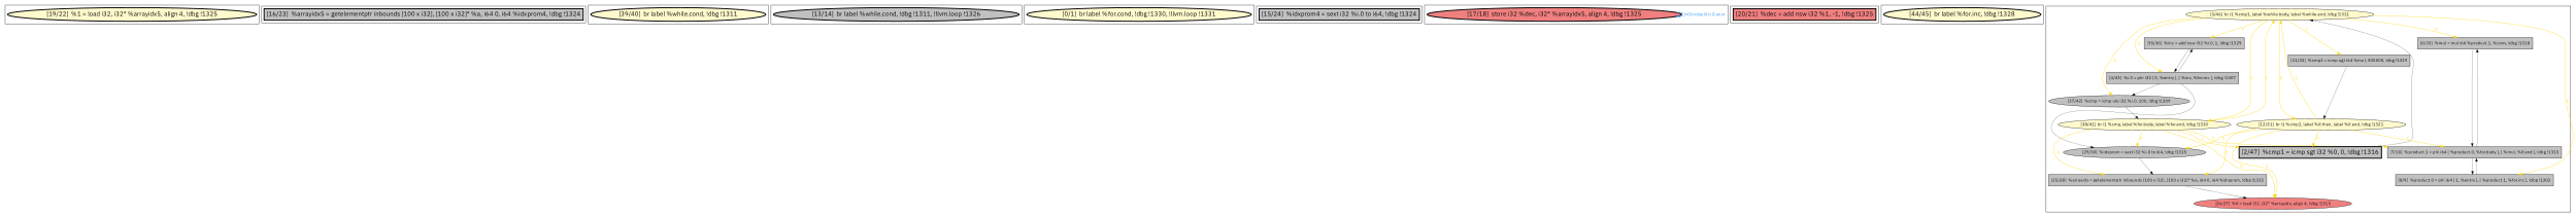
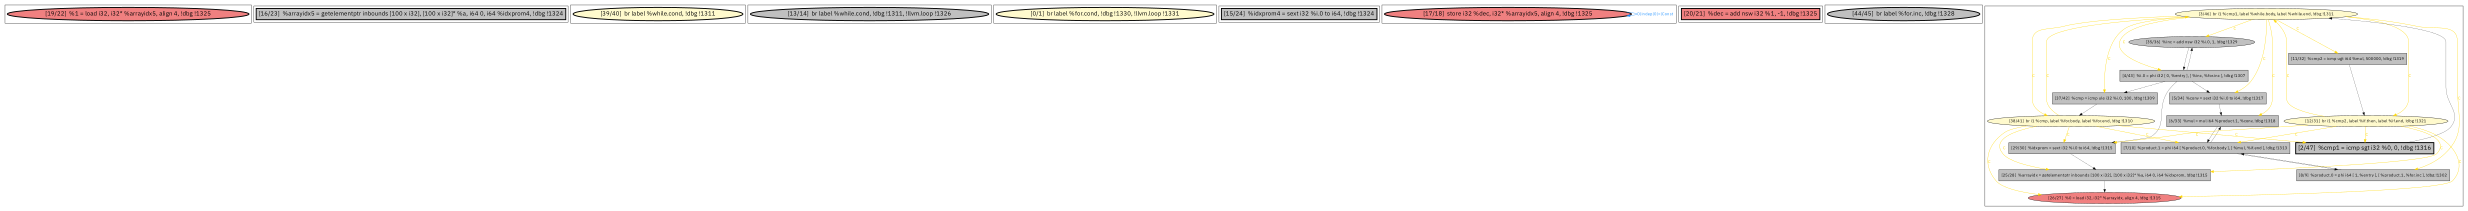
  digraph {
    fontname="IBM Plex Sans"
    node [fillcolor=grey fontname="IBM Plex Sans" shape=rectangle style=filled]
    edge [color=gold fontcolor=gold fontname="IBM Plex Sans" penwidth=1.0 style=solid]
-   n1 [fillcolor=lemonchiffon fontsize=20 label="[19/22]  %1 = load i32, i32* %arrayidx5, align 4, !dbg !1325" penwidth=3.0 shape=ellipse]
+   n1 [fillcolor=lightcoral fontsize=20 label="[19/22]  %1 = load i32, i32* %arrayidx5, align 4, !dbg !1325" penwidth=3.0 shape=ellipse]
    n2 [fontsize=20 label="[16/23]  %arrayidx5 = getelementptr inbounds [100 x i32], [100 x i32]* %a, i64 0, i64 %idxprom4, !dbg !1324" penwidth=3.0]
    n3 [fillcolor=lemonchiffon fontsize=20 label="[39/40]  br label %while.cond, !dbg !1311" penwidth=3.0 shape=ellipse]
    n4 [fontsize=20 label="[13/14]  br label %while.cond, !dbg !1311, !llvm.loop !1326" penwidth=3.0 shape=ellipse]
    n5 [fillcolor=lemonchiffon fontsize=20 label="[0/1]  br label %for.cond, !dbg !1330, !llvm.loop !1331" penwidth=3.0 shape=ellipse]
    n6 [fontsize=20 label="[15/24]  %idxprom4 = sext i32 %i.0 to i64, !dbg !1324" penwidth=3.0]
    n7 [fillcolor=lightcoral fontsize=20 label="[17/18]  store i32 %dec, i32* %arrayidx5, align 4, !dbg !1325" penwidth=3.0 shape=ellipse]
    n8 [fillcolor=lightcoral fontsize=20 label="[20/21]  %dec = add nsw i32 %1, -1, !dbg !1325" penwidth=3.0]
-   n9 [fillcolor=lemonchiffon fontsize=20 label="[44/45]  br label %for.inc, !dbg !1328" penwidth=3.0 shape=ellipse]
+   n9 [fontsize=20 label="[44/45]  br label %for.inc, !dbg !1328" penwidth=3.0 shape=ellipse]
    n10 [label="[6/33]  %mul = mul i64 %product.1, %conv, !dbg !1318"]
    n11 [label="[7/10]  %product.1 = phi i64 [ %product.0, %for.body ], [ %mul, %if.end ], !dbg !1313"]
    n12 [label="[11/32]  %cmp2 = icmp ugt i64 %mul, 500000, !dbg !1319"]
-   n13 [label="[37/42]  %cmp = icmp ule i32 %i.0, 100, !dbg !1309" shape=ellipse]
+   n13 [label="[37/42]  %cmp = icmp ule i32 %i.0, 100, !dbg !1309"]
    n14 [fillcolor=lemonchiffon label="[38/41]  br i1 %cmp, label %for.body, label %for.end, !dbg !1310" shape=ellipse]
-   n15 [label="[35/36]  %inc = add nsw i32 %i.0, 1, !dbg !1329"]
+   n15 [label="[35/36]  %inc = add nsw i32 %i.0, 1, !dbg !1329" shape=ellipse]
    n16 [label="[4/43]  %i.0 = phi i32 [ 0, %entry ], [ %inc, %for.inc ], !dbg !1307"]
    n17 [label="[25/28]  %arrayidx = getelementptr inbounds [100 x i32], [100 x i32]* %a, i64 0, i64 %idxprom, !dbg !1315"]
    n18 [fillcolor=lightcoral label="[26/27]  %0 = load i32, i32* %arrayidx, align 4, !dbg !1315" shape=ellipse]
-   n19 [label="[29/30]  %idxprom = sext i32 %i.0 to i64, !dbg !1315" shape=ellipse]
+   n19 [label="[29/30]  %idxprom = sext i32 %i.0 to i64, !dbg !1315"]
+   n20 [label="[5/34]  %conv = sext i32 %i.0 to i64, !dbg !1317"]
    n21 [fillcolor=lemonchiffon label="[3/46]  br i1 %cmp1, label %while.body, label %while.end, !dbg !1311" shape=ellipse]
    n22 [fontsize=20 label="[2/47]  %cmp1 = icmp sgt i32 %0, 0, !dbg !1316" penwidth=3.0]
    n23 [fillcolor=lemonchiffon label="[12/31]  br i1 %cmp2, label %if.then, label %if.end, !dbg !1321" shape=ellipse]
    n24 [label="[8/9]  %product.0 = phi i64 [ 1, %entry ], [ %product.1, %for.inc ], !dbg !1302"]
    subgraph cluster_1 {
      n1
    }
    subgraph cluster_2 {
      n2
    }
    subgraph cluster_3 {
      n3
    }
    subgraph cluster_4 {
      n4
    }
    subgraph cluster_5 {
      n5
    }
    subgraph cluster_6 {
      n6
    }
    subgraph cluster_7 {
      n7
    }
    subgraph cluster_8 {
      n8
    }
    subgraph cluster_9 {
      n9
    }
    subgraph cluster_10 {
      n10
      n11
      n12
      n13
      n14
      n15
      n16
      n17
      n18
      n19
+     n20
      n21
      n22
      n23
      n24
    }
    n7 -> n7 [color=dodgerblue fontcolor=dodgerblue label="O|indep|0|=|Const"]
    n10 -> n11 [color=black fontcolor=black penwidth=0.5]
    n11 -> n10 [color=black fontcolor=black penwidth=0.5]
    n11 -> n24 [color=black fontcolor=black penwidth=0.5]
    n12 -> n23 [color=black fontcolor=black penwidth=0.5]
    n13 -> n14 [color=black fontcolor=black penwidth=0.5]
    n14 -> n11 [label=C]
    n14 -> n17 [label=C]
    n14 -> n18 [label=C]
    n14 -> n19 [label=C]
    n14 -> n21 [label=C]
    n14 -> n22 [label=C]
    n15 -> n16 [color=black fontcolor=black penwidth=0.5]
    n16 -> n13 [color=black fontcolor=black penwidth=0.5]
    n16 -> n15 [color=black fontcolor=black penwidth=0.5]
    n16 -> n19 [color=black fontcolor=black penwidth=0.5]
+   n16 -> n20 [color=black fontcolor=black penwidth=0.5]
    n17 -> n18 [color=black fontcolor=black penwidth=0.5]
    n19 -> n17 [color=black fontcolor=black penwidth=0.5]
+   n20 -> n10 [color=black fontcolor=black penwidth=0.5]
    n21 -> n10 [label=C]
    n21 -> n12 [label=C]
    n21 -> n13 [label=C]
    n21 -> n14 [label=C]
    n21 -> n15 [label=C]
    n21 -> n16 [label=C]
+   n21 -> n20 [label=C]
    n21 -> n23 [label=C]
    n21 -> n24 [label=C]
    n22 -> n21 [color=black fontcolor=black penwidth=0.5]
    n23 -> n11 [label=C]
    n23 -> n17 [label=C]
    n23 -> n18 [label=C]
    n23 -> n19 [label=C]
    n23 -> n21 [label=C]
    n23 -> n22 [label=C]
    n24 -> n11 [color=black fontcolor=black penwidth=0.5]
  }
